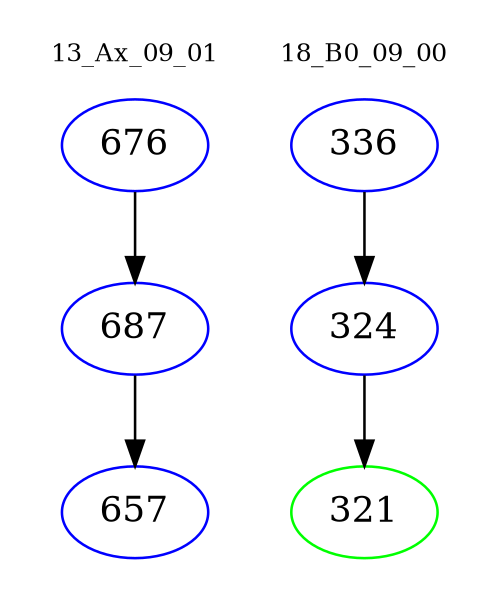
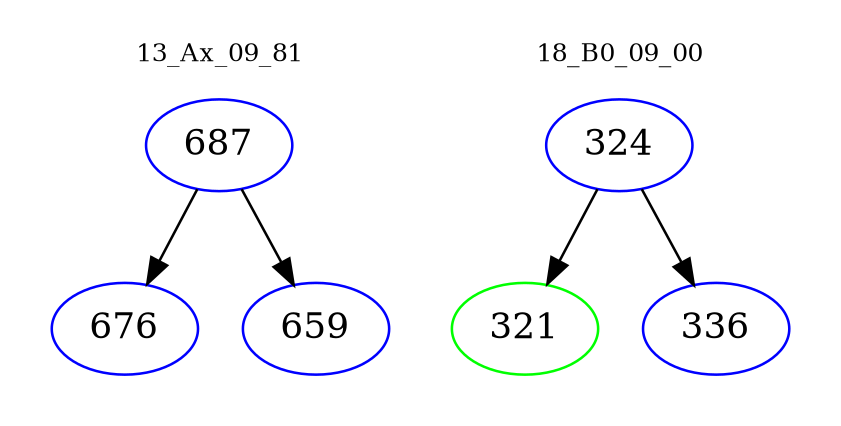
  digraph {
    node [color=blue]
    edge [color=black]
    n1 [label=676]
-   n2 [label=657]
+   n2 [label=659]
    n3 [label=687]
    n4 [label=324]
    n5 [color=green label=321]
    n6 [label=336]
    subgraph cluster_1 {
      color=white
      fontsize=10
-     label="13_Ax_09_01"
+     label="13_Ax_09_81"
      n1
      n2
      n3
    }
    subgraph cluster_2 {
      color=white
      fontsize=10
      label="18_B0_09_00"
      n4
      n5
      n6
    }
-   n1 -> n3
+   n3 -> n1
    n3 -> n2
    n4 -> n5
-   n6 -> n4
+   n4 -> n6
  }
